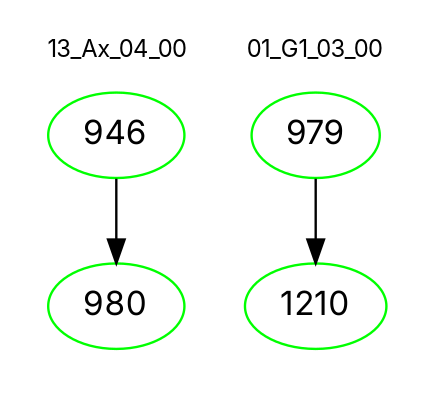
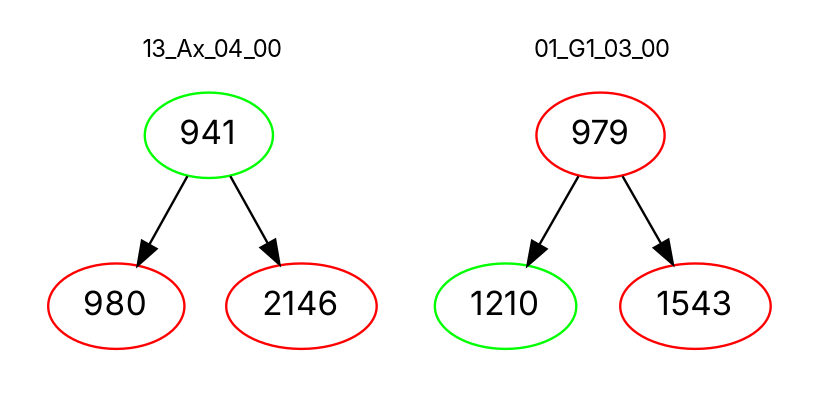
  digraph {
    fontname=Inter
    node [color=green fontname=Inter]
    edge [color=black fontname=Inter]
-   n1 [label=946]
-   n2 [label=980]
-   n4 [label=979]
+   n1 [label=941]
+   n2 [color=red label=980]
+   n3 [color=red label=2146]
+   n4 [color=red label=979]
    n5 [label=1210]
+   n6 [color=red label=1543]
    subgraph cluster_1 {
      color=white
      fontsize=10
      label="13_Ax_04_00"
      n1
      n2
+     n3
    }
    subgraph cluster_2 {
      color=white
      fontsize=10
      label="01_G1_03_00"
      n4
      n5
+     n6
    }
    n1 -> n2
+   n1 -> n3
    n4 -> n5
+   n4 -> n6
  }
